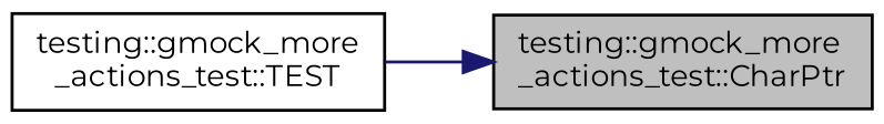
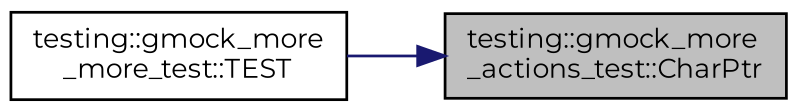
  digraph {
    rankdir=RL
    fontname=Montserrat
    node [color=black fontname=Montserrat fontsize=10 shape=record]
    n1 [fillcolor=grey75 fontcolor=black height=0.2 label="testing::gmock_more\l_actions_test::CharPtr" style=filled width=0.4]
-   n2 [height=0.2 label="testing::gmock_more\l_actions_test::TEST" width=0.4]
+   n2 [height=0.2 label="testing::gmock_more\l_more_test::TEST" width=0.4]
    n1 -> n2 [color=midnightblue dir=back fontname=Montserrat fontsize=10 labelfontname=Helvetica labelfontsize=10 style=solid]
  }
